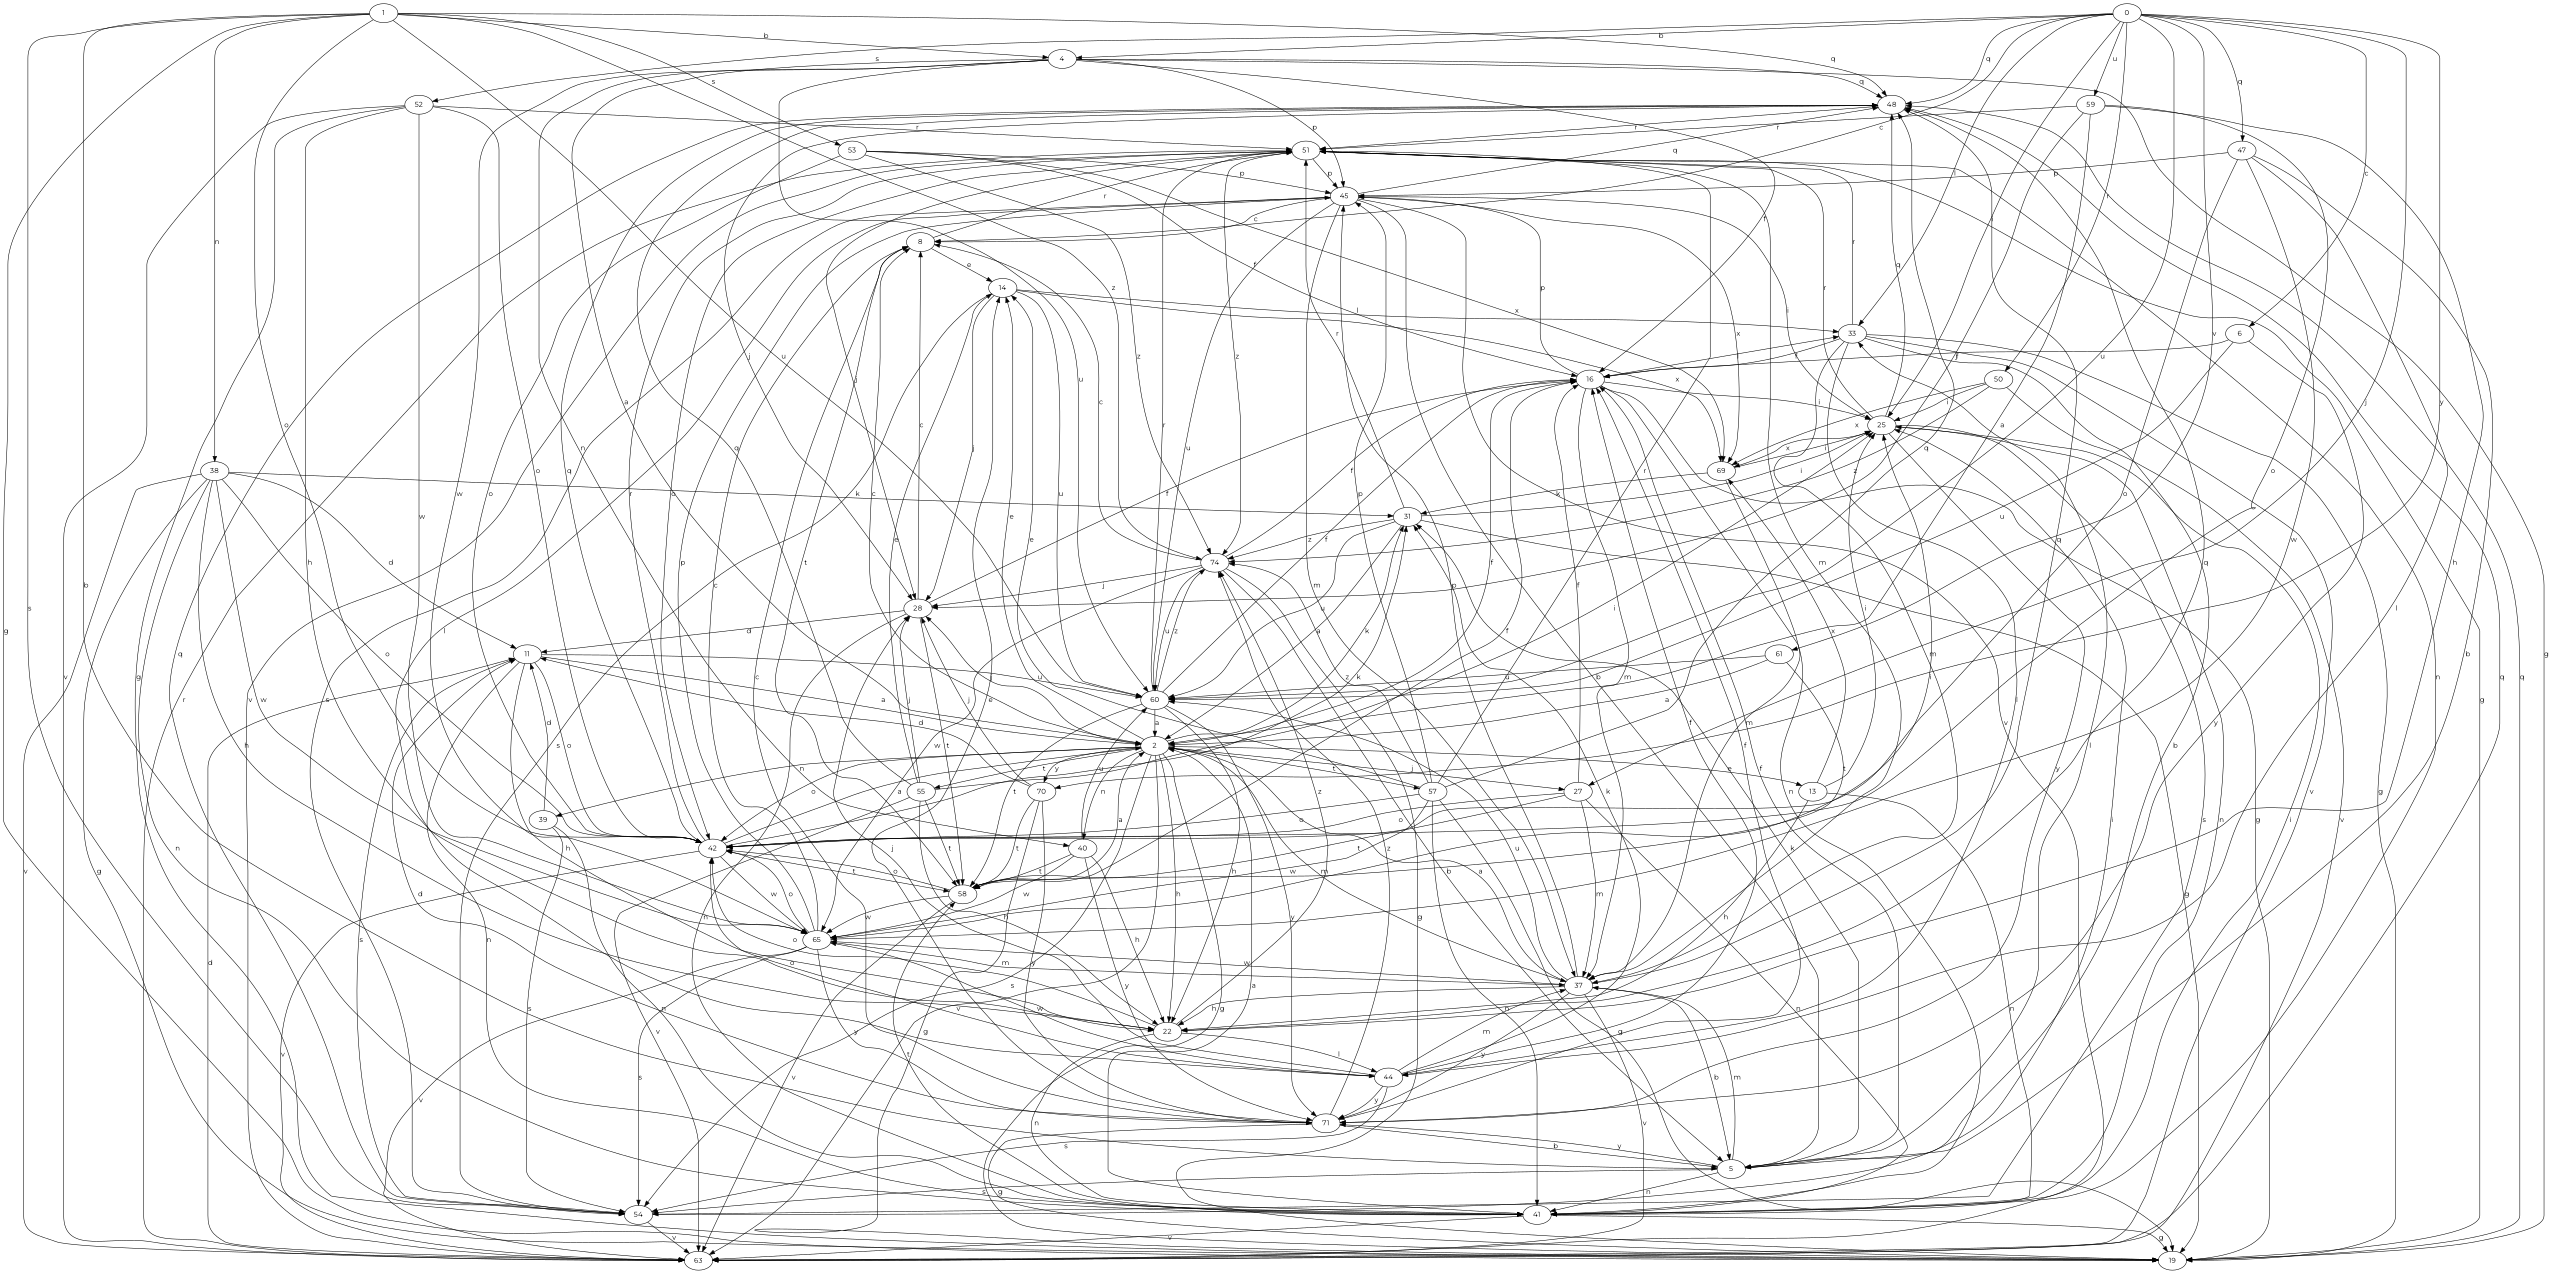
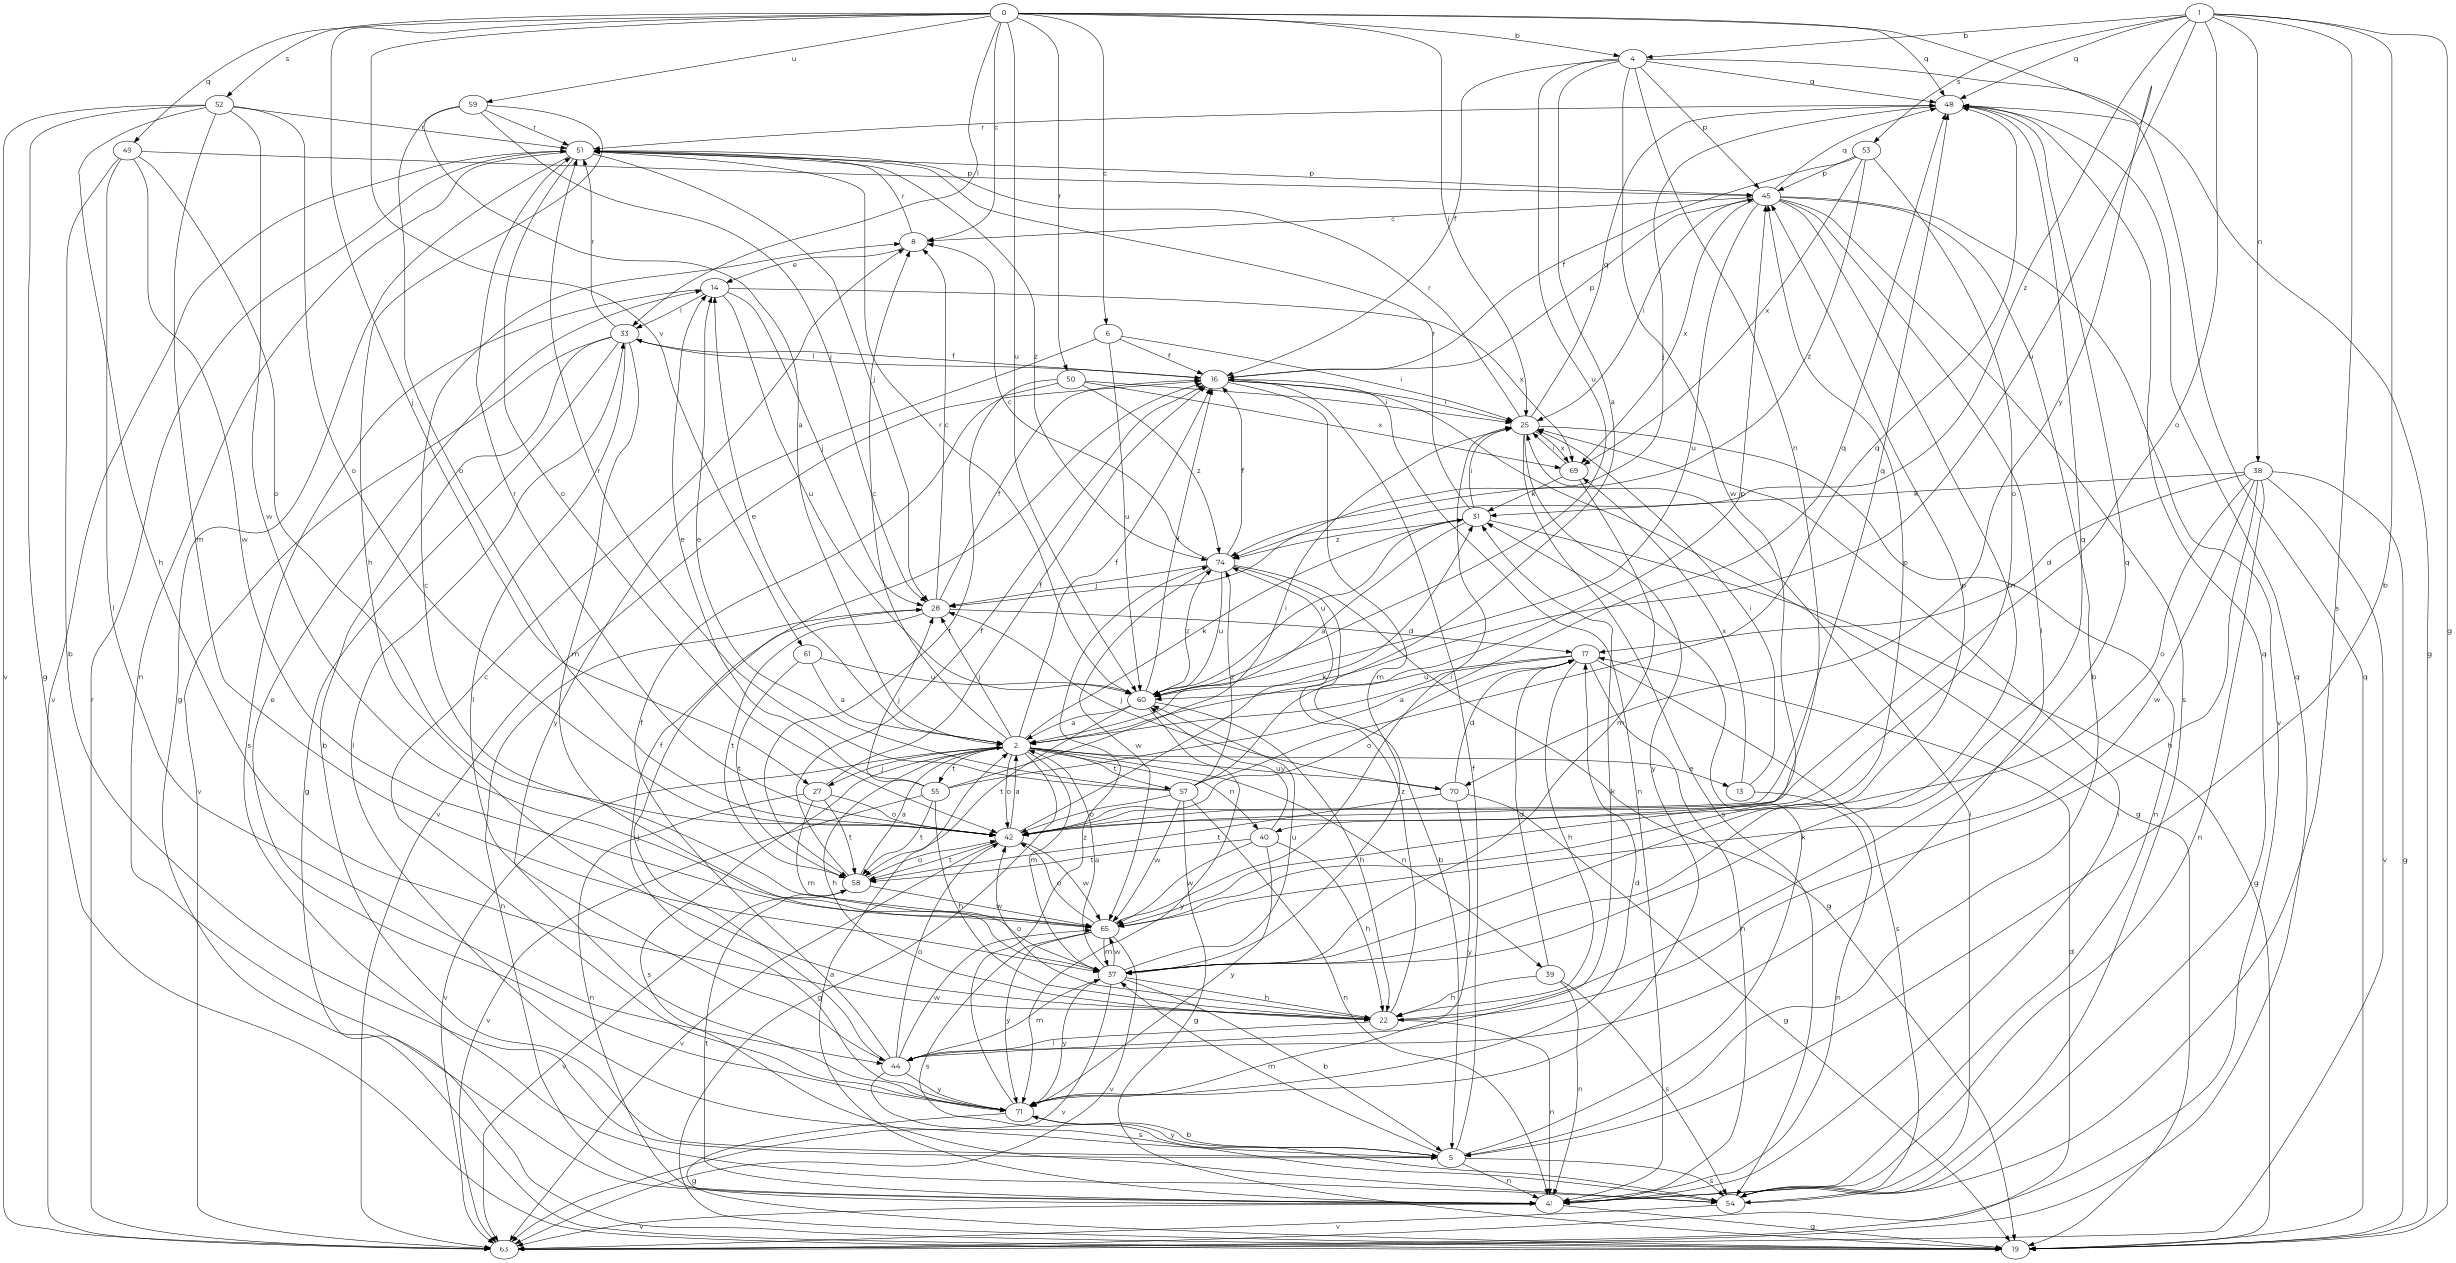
  strict digraph {
    fontname=Montserrat
    node [fontname=Montserrat]
    edge [fontname=Montserrat]
    0
    4
    6
    8
    25
    27
    33
-   47
+   47 [label=49]
    48
    50
    52
    59
    60
    61
    70
    19
    2
    16
    40
    45
    65
    71
    14
    51
    54
    41
    69
    42
    37
    58
    5
    63
    n33 [label=44]
    28
    74
    22
-   11
+   11 [label=17]
    1
    38
    53
    31
    13
    39
    55
    57
    0 -> 4 [label=b]
    0 -> 6 [label=c]
    0 -> 8 [label=c]
    0 -> 25 [label=i]
    0 -> 27 [label=j]
    0 -> 33 [label=l]
    0 -> 47 [label=q]
    0 -> 48 [label=q]
    0 -> 50 [label=r]
    0 -> 52 [label=s]
    0 -> 59 [label=u]
    0 -> 60 [label=u]
    0 -> 61 [label=v]
    0 -> 70 [label=y]
    4 -> 48 [label=q]
    4 -> 60 [label=u]
    4 -> 19 [label=g]
    4 -> 2 [label=a]
    4 -> 16 [label=f]
    4 -> 40 [label=n]
    4 -> 45 [label=p]
    4 -> 65 [label=w]
+   6 -> 25 [label=i]
    6 -> 60 [label=u]
    6 -> 16 [label=f]
    6 -> 71 [label=y]
    8 -> 14 [label=e]
    8 -> 51 [label=r]
    25 -> 48 [label=q]
    25 -> 71 [label=y]
    25 -> 51 [label=r]
    25 -> 54 [label=s]
    25 -> 41 [label=n]
    25 -> 69 [label=x]
    27 -> 16 [label=f]
    27 -> 41 [label=n]
    27 -> 42 [label=o]
    27 -> 37 [label=m]
    27 -> 58 [label=t]
    33 -> 19 [label=g]
    33 -> 16 [label=f]
    33 -> 51 [label=r]
    33 -> 37 [label=m]
    33 -> 5 [label=b]
    33 -> 63 [label=v]
    33 -> n33 [label=l]
    47 -> 45 [label=p]
    47 -> 65 [label=w]
    47 -> 42 [label=o]
    47 -> 5 [label=b]
    47 -> n33 [label=l]
    48 -> 51 [label=r]
    48 -> 28 [label=j]
    50 -> 25 [label=i]
    50 -> 69 [label=x]
-   8 -> 58 [label=t]
+   50 -> 58 [label=t]
    50 -> 63 [label=v]
    50 -> 74 [label=z]
    52 -> 19 [label=g]
    52 -> 65 [label=w]
    52 -> 51 [label=r]
    52 -> 42 [label=o]
-   51 -> 37 [label=m]
+   52 -> 37 [label=m]
    52 -> 63 [label=v]
    52 -> 22 [label=h]
    59 -> 2 [label=a]
    59 -> 51 [label=r]
    59 -> 42 [label=o]
    59 -> 28 [label=j]
    59 -> 22 [label=h]
    60 -> 2 [label=a]
    60 -> 16 [label=f]
    60 -> 71 [label=y]
    60 -> 51 [label=r]
    60 -> 58 [label=t]
    60 -> 74 [label=z]
    60 -> 22 [label=h]
    61 -> 60 [label=u]
    61 -> 2 [label=a]
    61 -> 58 [label=t]
    70 -> 19 [label=g]
    70 -> 71 [label=y]
    70 -> 58 [label=t]
    70 -> 28 [label=j]
    70 -> 11 [label=d]
    19 -> 48 [label=q]
    2 -> 8 [label=c]
    2 -> 27 [label=j]
    2 -> 70 [label=y]
    2 -> 19 [label=g]
    2 -> 16 [label=f]
    2 -> 40 [label=n]
    2 -> 14 [label=e]
    2 -> 54 [label=s]
    2 -> 42 [label=o]
    2 -> 37 [label=m]
    2 -> 63 [label=v]
    2 -> 28 [label=j]
    2 -> 22 [label=h]
    2 -> 31 [label=k]
    2 -> 13 [label=e]
    2 -> 39 [label=n]
    2 -> 55 [label=t]
    2 -> 57 [label=t]
    16 -> 25 [label=i]
    16 -> 33 [label=l]
    16 -> 19 [label=g]
    16 -> 45 [label=p]
    16 -> 41 [label=n]
    16 -> 37 [label=m]
    40 -> 60 [label=u]
    40 -> 65 [label=w]
    40 -> 71 [label=y]
    40 -> 58 [label=t]
    40 -> 22 [label=h]
    45 -> 8 [label=c]
    45 -> 25 [label=i]
    45 -> 48 [label=q]
    45 -> 60 [label=u]
    45 -> 54 [label=s]
    45 -> 69 [label=x]
    45 -> 37 [label=m]
    45 -> 5 [label=b]
    45 -> 63 [label=v]
    45 -> n33 [label=l]
    65 -> 8 [label=c]
    65 -> 25 [label=i]
    65 -> 45 [label=p]
    65 -> 71 [label=y]
    65 -> 54 [label=s]
    65 -> 42 [label=o]
    65 -> 37 [label=m]
    65 -> 63 [label=v]
    71 -> 8 [label=c]
    71 -> 19 [label=g]
    71 -> 16 [label=f]
    71 -> 14 [label=e]
    71 -> 5 [label=b]
    71 -> 74 [label=z]
    71 -> 11 [label=d]
    14 -> 33 [label=l]
    14 -> 60 [label=u]
    14 -> 54 [label=s]
    14 -> 69 [label=x]
    14 -> 28 [label=j]
    51 -> 19 [label=g]
    51 -> 45 [label=p]
    51 -> 41 [label=n]
    51 -> 42 [label=o]
    51 -> 63 [label=v]
    51 -> 28 [label=j]
    51 -> 74 [label=z]
    54 -> 25 [label=i]
    54 -> 48 [label=q]
    54 -> 63 [label=v]
    41 -> 25 [label=i]
    41 -> 19 [label=g]
    41 -> 2 [label=a]
    41 -> 58 [label=t]
    41 -> 63 [label=v]
    69 -> 25 [label=i]
    69 -> 37 [label=m]
    69 -> 31 [label=k]
    42 -> 48 [label=q]
    42 -> 2 [label=a]
    42 -> 65 [label=w]
    42 -> 51 [label=r]
    42 -> 58 [label=t]
    42 -> 63 [label=v]
    42 -> 31 [label=k]
    37 -> 48 [label=q]
    37 -> 60 [label=u]
    37 -> 2 [label=a]
    37 -> 45 [label=p]
    37 -> 65 [label=w]
    37 -> 71 [label=y]
    37 -> 5 [label=b]
    37 -> 63 [label=v]
    37 -> 22 [label=h]
    58 -> 2 [label=a]
    58 -> 16 [label=f]
    58 -> 65 [label=w]
    58 -> 42 [label=o]
    58 -> 63 [label=v]
    5 -> 33 [label=l]
    5 -> 16 [label=f]
    5 -> 71 [label=y]
    5 -> 54 [label=s]
    5 -> 41 [label=n]
    5 -> 37 [label=m]
    5 -> 31 [label=k]
    63 -> 48 [label=q]
    63 -> 51 [label=r]
    63 -> 11 [label=d]
    n33 -> 16 [label=f]
    n33 -> 65 [label=w]
    n33 -> 71 [label=y]
    n33 -> 54 [label=s]
    n33 -> 42 [label=o]
    n33 -> 37 [label=m]
    n33 -> 28 [label=j]
    n33 -> 31 [label=k]
    28 -> 8 [label=c]
    28 -> 16 [label=f]
    28 -> 41 [label=n]
    28 -> 58 [label=t]
    28 -> 11 [label=d]
    74 -> 8 [label=c]
    74 -> 60 [label=u]
    74 -> 19 [label=g]
    74 -> 16 [label=f]
    74 -> 65 [label=w]
    74 -> 5 [label=b]
    74 -> 28 [label=j]
    22 -> 48 [label=q]
    22 -> 41 [label=n]
    22 -> 42 [label=o]
    22 -> n33 [label=l]
    22 -> 74 [label=z]
    11 -> 60 [label=u]
    11 -> 2 [label=a]
    11 -> 54 [label=s]
    11 -> 41 [label=n]
    11 -> 42 [label=o]
    11 -> 22 [label=h]
    1 -> 4 [label=b]
    1 -> 48 [label=q]
    1 -> 60 [label=u]
    1 -> 19 [label=g]
    1 -> 54 [label=s]
    1 -> 42 [label=o]
    1 -> 5 [label=b]
    1 -> 74 [label=z]
    1 -> 38 [label=n]
    1 -> 53 [label=s]
    38 -> 19 [label=g]
    38 -> 65 [label=w]
    38 -> 41 [label=n]
    38 -> 42 [label=o]
    38 -> 63 [label=v]
    38 -> 22 [label=h]
    38 -> 11 [label=d]
    38 -> 31 [label=k]
    53 -> 16 [label=f]
    53 -> 45 [label=p]
    53 -> 69 [label=x]
    53 -> 42 [label=o]
    53 -> 74 [label=z]
    31 -> 25 [label=i]
    31 -> 60 [label=u]
    31 -> 19 [label=g]
    31 -> 2 [label=a]
    31 -> 51 [label=r]
    31 -> 74 [label=z]
    13 -> 25 [label=i]
    13 -> 41 [label=n]
    13 -> 69 [label=x]
    39 -> 54 [label=s]
    39 -> 41 [label=n]
-   13 -> 22 [label=h]
+   39 -> 22 [label=h]
    39 -> 11 [label=d]
    55 -> 25 [label=i]
    55 -> 48 [label=q]
    55 -> 14 [label=e]
    55 -> 58 [label=t]
    55 -> 63 [label=v]
    55 -> 28 [label=j]
    55 -> 22 [label=h]
    57 -> 48 [label=q]
    57 -> 19 [label=g]
    57 -> 45 [label=p]
    57 -> 65 [label=w]
    57 -> 14 [label=e]
    57 -> 51 [label=r]
    57 -> 41 [label=n]
    57 -> 42 [label=o]
    57 -> 74 [label=z]
  }
